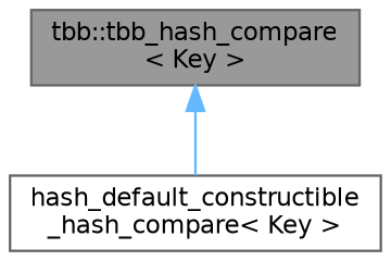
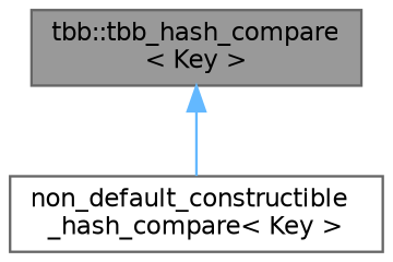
  digraph {
    node [color=gray40 fontname=Helvetica fontsize=10 shape=box style=filled]
    n1 [fillcolor=grey60 fontcolor=black height=0.2 label="tbb::tbb_hash_compare\l\< Key \>" width=0.4]
-   n2 [fillcolor=white height=0.2 label="hash_default_constructible\l_hash_compare\< Key \>" width=0.4]
+   n2 [fillcolor=white height=0.2 label="non_default_constructible\l_hash_compare\< Key \>" width=0.4]
    n1 -> n2 [color=steelblue1 dir=back fontname=Helvetica fontsize=10 labelfontname=Helvetica labelfontsize=10 style=solid]
  }
